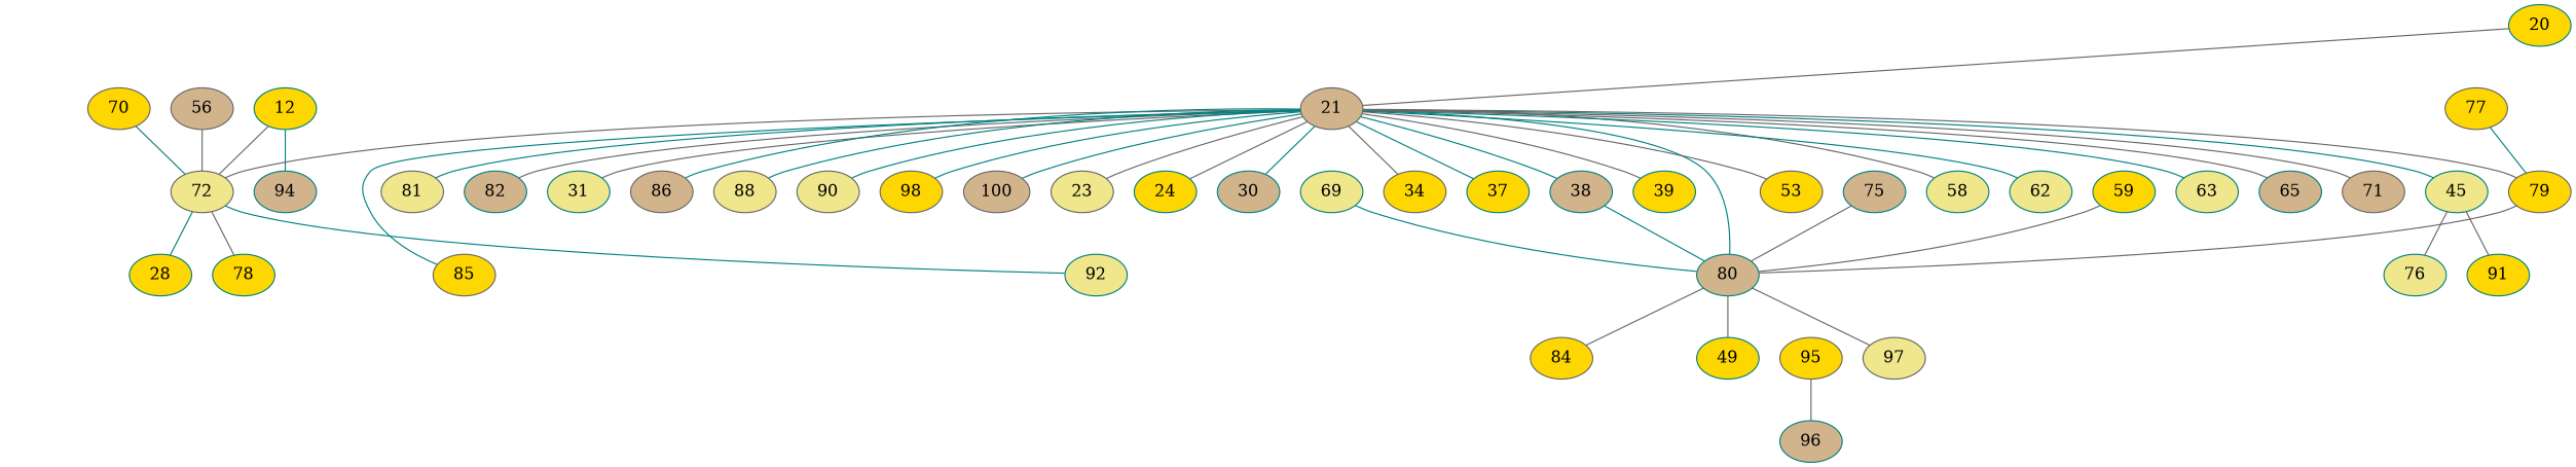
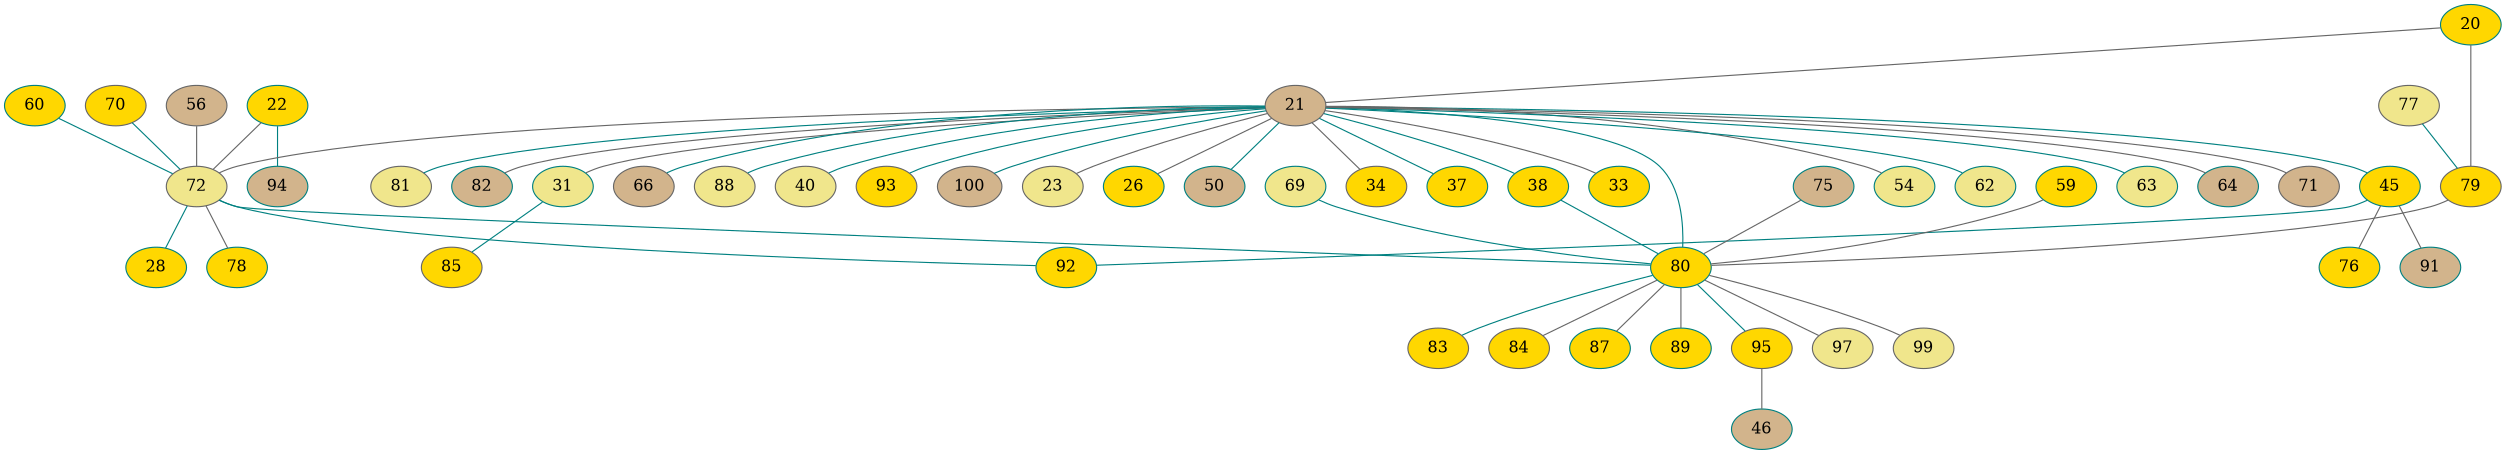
  graph {
    node [color=teal fillcolor=gold style=filled]
    edge [color=gray40]
    72 [color=gray40 fillcolor=khaki super="+55+67"]
-   80 [fillcolor=tan super="+65+74+68"]
-   92 [fillcolor=khaki]
+   80 [super="+65+74+68"]
+   92
    78
    n5 [label=28]
-   12
+   12 [label=22]
    94 [fillcolor=tan]
    21 [color=gray40 fillcolor=tan super="+4+6+2"]
    23 [color=gray40 fillcolor=khaki]
-   24
-   30 [fillcolor=tan super="+18"]
+   24 [label=26]
+   30 [fillcolor=tan super="+18" label=50]
    31 [fillcolor=khaki]
    34 [color=gray40]
    37
-   38 [fillcolor=tan]
-   39
-   45 [fillcolor=khaki super="+11+22"]
-   53 [color=gray40]
-   54 [fillcolor=khaki label=58]
+   38
+   39 [label=33]
+   45 [super="+11+22"]
+   54 [fillcolor=khaki]
    62 [fillcolor=khaki]
    63 [fillcolor=khaki]
-   64 [fillcolor=tan label=65]
+   64 [fillcolor=tan]
    71 [color=gray40 fillcolor=tan super="+29"]
    79 [color=gray40 super="+57+28"]
    81 [color=gray40 fillcolor=khaki]
    82 [fillcolor=tan]
    85 [color=gray40 super="+3"]
-   86 [color=gray40 fillcolor=tan super="+73"]
+   86 [color=gray40 fillcolor=tan super="+73" label=66]
    88 [color=gray40 fillcolor=khaki super="+26+50"]
-   90 [color=gray40 fillcolor=khaki]
-   93 [color=gray40 label=98]
+   90 [color=gray40 fillcolor=khaki label=40]
+   93 [color=gray40]
    100 [color=gray40 fillcolor=tan]
    20
-   76 [fillcolor=khaki]
-   91
+   76
+   91 [fillcolor=tan]
+   83 [color=gray40]
    84 [color=gray40]
-   89 [label=49]
+   87
+   89
    95 [color=gray40]
    97 [color=gray40 fillcolor=khaki]
+   99 [color=gray40 fillcolor=khaki]
    56 [color=gray40 fillcolor=tan]
    59
+   60
    69 [fillcolor=khaki]
    70 [color=gray40]
    75 [fillcolor=tan]
-   77 [color=gray40]
-   96 [fillcolor=tan]
+   77 [color=gray40 fillcolor=khaki]
+   96 [fillcolor=tan label=46]
+   72 -- 80 [color=teal weight=3]
    72 -- 92 [color=teal]
    72 -- 78
    72 -- n5 [color=teal]
+   80 -- 83 [color=teal]
    80 -- 84
+   80 -- 87
    80 -- 89
+   80 -- 95 [color=teal]
    80 -- 97
+   80 -- 99
    12 -- 72 [weight=2]
    12 -- 94 [color=teal]
    21 -- 72 [weight=10]
    21 -- 80 [color=teal weight=5]
    21 -- 23
    21 -- 24
    21 -- 30 [color=teal]
    21 -- 31 [weight=2]
    21 -- 34
    21 -- 37 [color=teal]
    21 -- 38 [color=teal weight=2]
    21 -- 39
    21 -- 45 [color=teal weight=3]
-   21 -- 53
    21 -- 54
    21 -- 62 [color=teal weight=2]
    21 -- 63 [color=teal]
    21 -- 64
    21 -- 71
-   21 -- 79 [weight=5]
+   20 -- 79 [weight=5]
    21 -- 81 [color=teal]
    21 -- 82
-   21 -- 85 [color=teal weight=4]
+   31 -- 85 [color=teal weight=4]
    21 -- 86 [color=teal]
    21 -- 88 [color=teal]
    21 -- 90 [color=teal]
    21 -- 93 [color=teal]
    21 -- 100 [color=teal]
    38 -- 80 [color=teal]
+   45 -- 92 [color=teal]
    45 -- 76
    45 -- 91
    79 -- 80
    20 -- 21
    95 -- 96
    56 -- 72 [weight=2]
    59 -- 80
+   60 -- 72 [color=teal]
    69 -- 80 [color=teal]
    70 -- 72 [color=teal]
    75 -- 80
    77 -- 79 [color=teal]
  }
